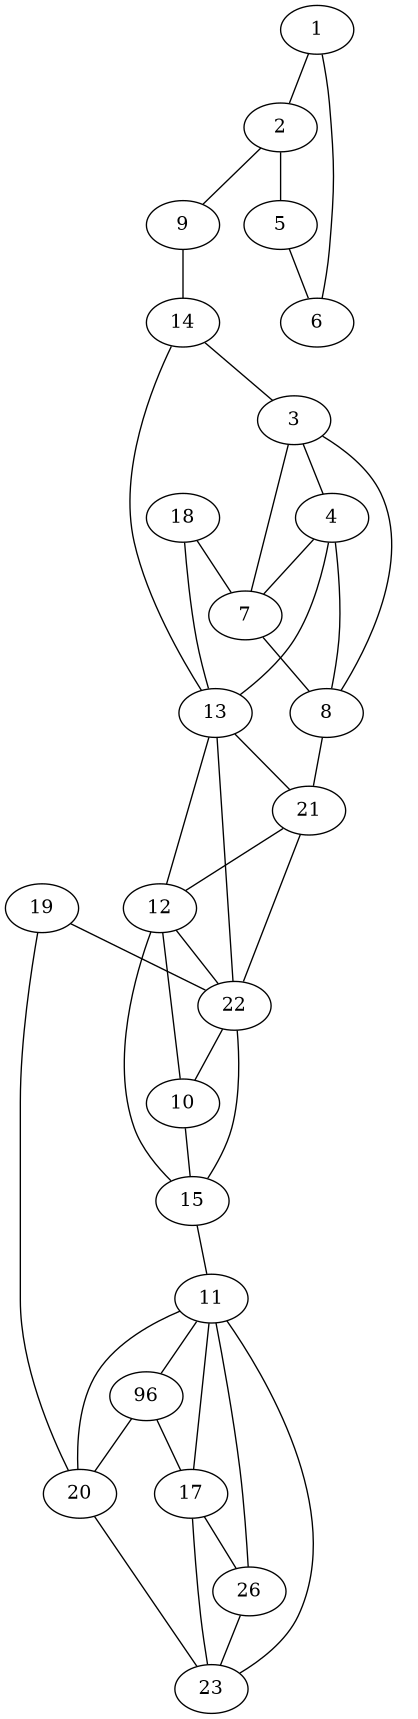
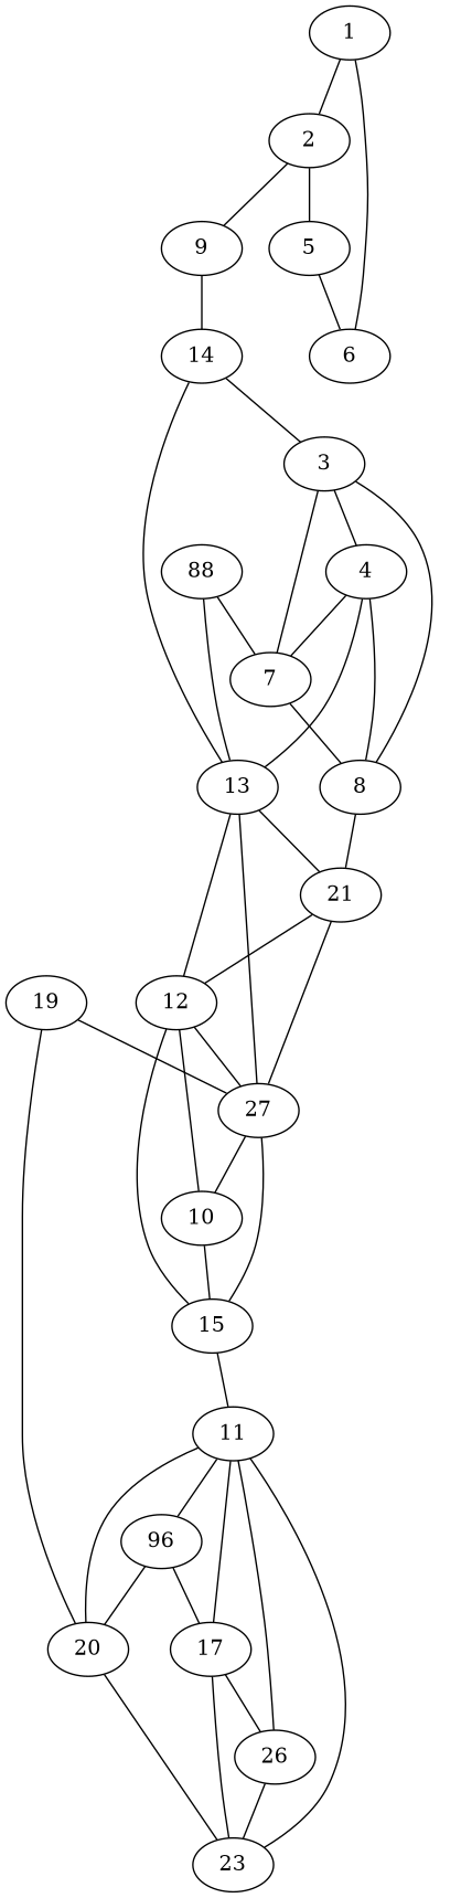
  graph {
    node [aaLength=8 sequence=vanDerWaals type=1]
    edge [distance0=0.0 frequency=1 type0=3]
    1 [aaLength=11 sequence=ERHIIVACEGS type=0]
    2 [aaLength=10 sequence=VEDST type=0]
    6 [aaLength=10 sequence=VEDST type=0]
    5 [aaLength=11 sequence=ERHIIVACEGS type=0]
    9 [aaLength=5]
    14 [aaLength=5]
-   18 [aaLength=5]
+   18 [aaLength=5 label=88]
    13 [aaLength=3]
    7 [aaLength=7 type=0]
    21 [aaLength=3]
    12 [aaLength=4]
-   22 [aaLength=3]
+   22 [aaLength=3 label=27]
    3 [type=0]
    8 [aaLength=4 type=0]
    4 [aaLength=3 type=0]
    10
    15
    11 [aaLength=15]
    n19 [aaLength=15 label=96]
    17 [aaLength=9]
    20
    23 [aaLength=6]
    n23 [label=26]
    19
    1 -- 2 [distance0=29.40812]
    1 -- 6 [distance0=24.7975 type0=2]
    2 -- 5 [distance0=25.08138 type0=2]
    2 -- 9 [type0=4]
    5 -- 6 [distance0=29.86899 distance1=10.0 frequency=2 type1=4]
    9 -- 14 [type0=5]
    14 -- 13 [distance0=18.0]
    14 -- 3 [type0=4]
    18 -- 13 [distance0=18.0]
    18 -- 7 [type0=4]
    13 -- 21 [type0=1]
    13 -- 12 [distance0=10.0 distance1=0.0 frequency=2 type0=2 type1=4]
    13 -- 22 [distance0=11.0]
    7 -- 8 [distance0=11.27915 distance1=0.0 frequency=2 type0=2 type1=5]
    21 -- 12 [distance0=10.0 type0=2]
    21 -- 22 [distance0=11.0 distance1=0.0 frequency=2 type1=4]
    12 -- 22 [distance0=1.0 type0=1]
    12 -- 10 [distance0=8.0 distance1=0.0 frequency=2 type0=2 type1=4]
    12 -- 15 [distance0=8.0]
    22 -- 10 [distance0=7.0 type0=2]
    3 -- 7 [distance0=5.217111 type0=1]
    3 -- 8 [distance0=8.410464 type0=2]
    3 -- 4 [distance0=12.51521 distance1=0.0 frequency=2 type1=5]
    8 -- 21 [type0=5]
    4 -- 13 [type0=5]
    4 -- 7 [distance0=12.09672 type0=2]
    4 -- 8 [distance0=8.309059 type0=1]
    10 -- 15 [type0=5]
    15 -- 22 [distance0=7.0]
    15 -- 11 [type0=4]
    11 -- n19 [distance1=0.0 frequency=2 type0=1 type1=5]
    n19 -- 17 [type0=4]
    n19 -- 20 [type0=2]
    17 -- 11 [distance0=19.0]
    17 -- 23 [distance0=10.0 type0=2]
    17 -- n23 [type0=1]
    20 -- 11 [type0=1]
    20 -- 23 [distance0=9.0 distance1=0.0 frequency=2 type1=4]
    23 -- 11 [distance0=9.0 type0=1]
    n23 -- 11 [distance0=19.0]
    n23 -- 23 [distance0=10.0 type0=2]
    19 -- 22 [distance0=7.0]
    19 -- 20 [type0=4]
  }
